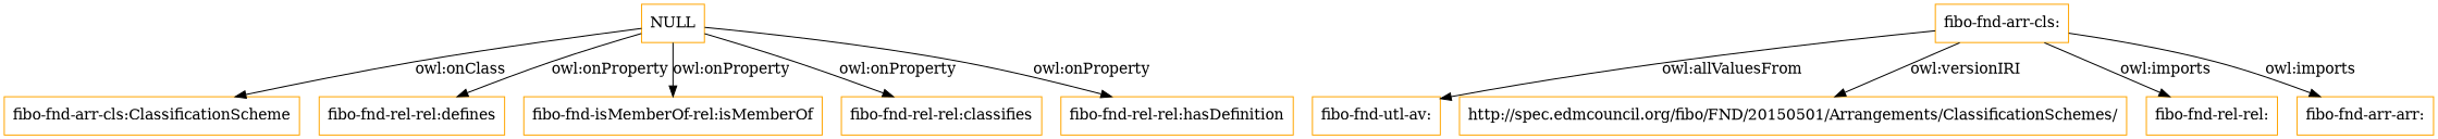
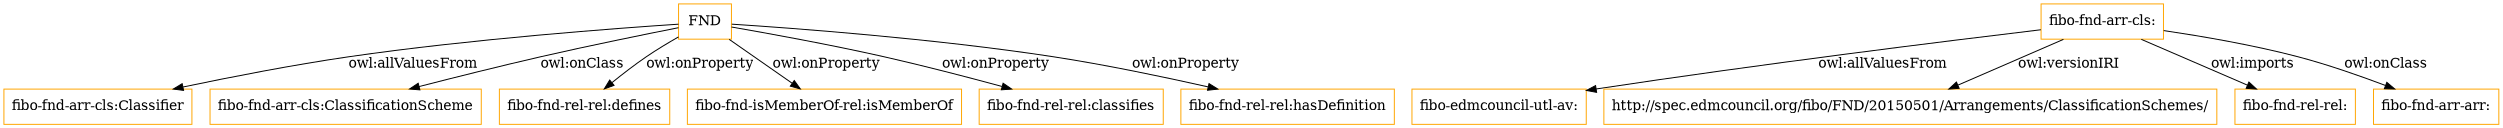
  digraph {
    rankdir=TB
    node [color=orange shape=rectangle]
-   NULL
+   NULL [label=FND]
+   "fibo-fnd-arr-cls:Classifier"
    "fibo-fnd-arr-cls:ClassificationScheme"
    "fibo-fnd-rel-rel:defines"
    n5 [label="fibo-fnd-isMemberOf-rel:isMemberOf"]
    "fibo-fnd-rel-rel:classifies"
    "fibo-fnd-rel-rel:hasDefinition"
    "fibo-fnd-arr-cls:"
-   "fibo-fnd-utl-av:"
+   "fibo-fnd-utl-av:" [label="fibo-edmcouncil-utl-av:"]
    "http://spec.edmcouncil.org/fibo/FND/20150501/Arrangements/ClassificationSchemes/"
    "fibo-fnd-rel-rel:"
    "fibo-fnd-arr-arr:"
+   NULL -> "fibo-fnd-arr-cls:Classifier" [label="owl:allValuesFrom"]
    NULL -> "fibo-fnd-arr-cls:ClassificationScheme" [label="owl:onClass"]
    NULL -> "fibo-fnd-rel-rel:defines" [label="owl:onProperty"]
    NULL -> n5 [label="owl:onProperty"]
    NULL -> "fibo-fnd-rel-rel:classifies" [label="owl:onProperty"]
    NULL -> "fibo-fnd-rel-rel:hasDefinition" [label="owl:onProperty"]
    "fibo-fnd-arr-cls:" -> "fibo-fnd-utl-av:" [label="owl:allValuesFrom"]
    "fibo-fnd-arr-cls:" -> "http://spec.edmcouncil.org/fibo/FND/20150501/Arrangements/ClassificationSchemes/" [label="owl:versionIRI"]
    "fibo-fnd-arr-cls:" -> "fibo-fnd-rel-rel:" [label="owl:imports"]
-   "fibo-fnd-arr-cls:" -> "fibo-fnd-arr-arr:" [label="owl:imports"]
+   "fibo-fnd-arr-cls:" -> "fibo-fnd-arr-arr:" [label="owl:onClass"]
  }
